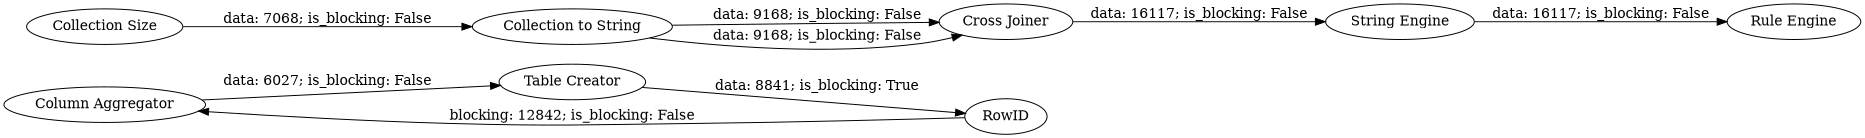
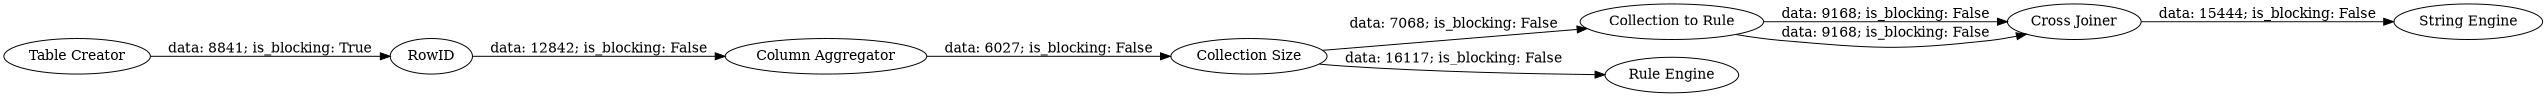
  digraph {
    rankdir=LR
    n1 [label="Column Aggregator"]
    n2 [label="Collection Size"]
-   n3 [label="Collection to String"]
+   n3 [label="Collection to Rule"]
    n4 [label="String Engine"]
    n5 [label="Rule Engine"]
    n6 [label="Cross Joiner"]
    n7 [label=RowID]
    n8 [label="Table Creator"]
-   n1 -> n8 [label="data: 6027; is_blocking: False"]
+   n1 -> n2 [label="data: 6027; is_blocking: False"]
    n2 -> n3 [label="data: 7068; is_blocking: False"]
    n3 -> n6 [label="data: 9168; is_blocking: False"]
    n3 -> n6 [label="data: 9168; is_blocking: False"]
-   n4 -> n5 [label="data: 16117; is_blocking: False"]
-   n6 -> n4 [label="data: 16117; is_blocking: False"]
-   n7 -> n1 [label="blocking: 12842; is_blocking: False"]
+   n2 -> n5 [label="data: 16117; is_blocking: False"]
+   n6 -> n4 [label="data: 15444; is_blocking: False"]
+   n7 -> n1 [label="data: 12842; is_blocking: False"]
    n8 -> n7 [label="data: 8841; is_blocking: True"]
  }
